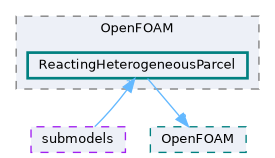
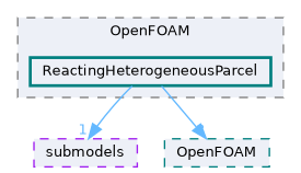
  digraph {
    compound=true
    node [color=teal fillcolor="#edf0f7" fontname=Helvetica fontsize=10 shape=box style="filled,dashed"]
    edge [color=steelblue1 fontcolor=steelblue1 fontname=Helvetica fontsize=10 labeldistance=1.5 labelfontname=Helvetica labelfontsize=10]
    n1 [height=0.2 label=ReactingHeterogeneousParcel style="filled,bold" width=0.4]
    n2 [color=purple height=0.2 label=submodels width=0.4]
    n3 [height=0.2 label=OpenFOAM width=0.4]
    subgraph cluster_1 {
      bgcolor="#edf0f7"
      fontname=Helvetica
      fontsize=10
      label=OpenFOAM
      pencolor=grey50
      style="filled,dashed"
      n1
    }
-   n2 -> n1 [headlabel=1]
+   n1 -> n2 [headlabel=1]
    n1 -> n3 [headlabel=3]
  }
